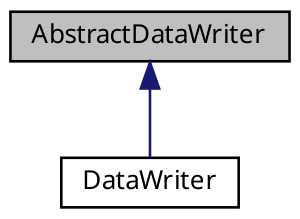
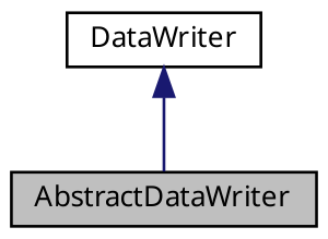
  digraph {
    fontname="Noto Sans"
    node [color=black fontname="Noto Sans" fontsize=10 shape=record]
    n1 [fillcolor=grey75 fontcolor=black height=0.2 label=AbstractDataWriter style=filled width=0.4]
    n2 [height=0.2 label=DataWriter width=0.4]
-   n1 -> n2 [color=midnightblue dir=back fontname="Noto Sans" fontsize=10 labelfontname=Helvetica labelfontsize=10 style=solid]
+   n2 -> n1 [color=midnightblue dir=back fontname="Noto Sans" fontsize=10 labelfontname=Helvetica labelfontsize=10 style=solid]
  }
